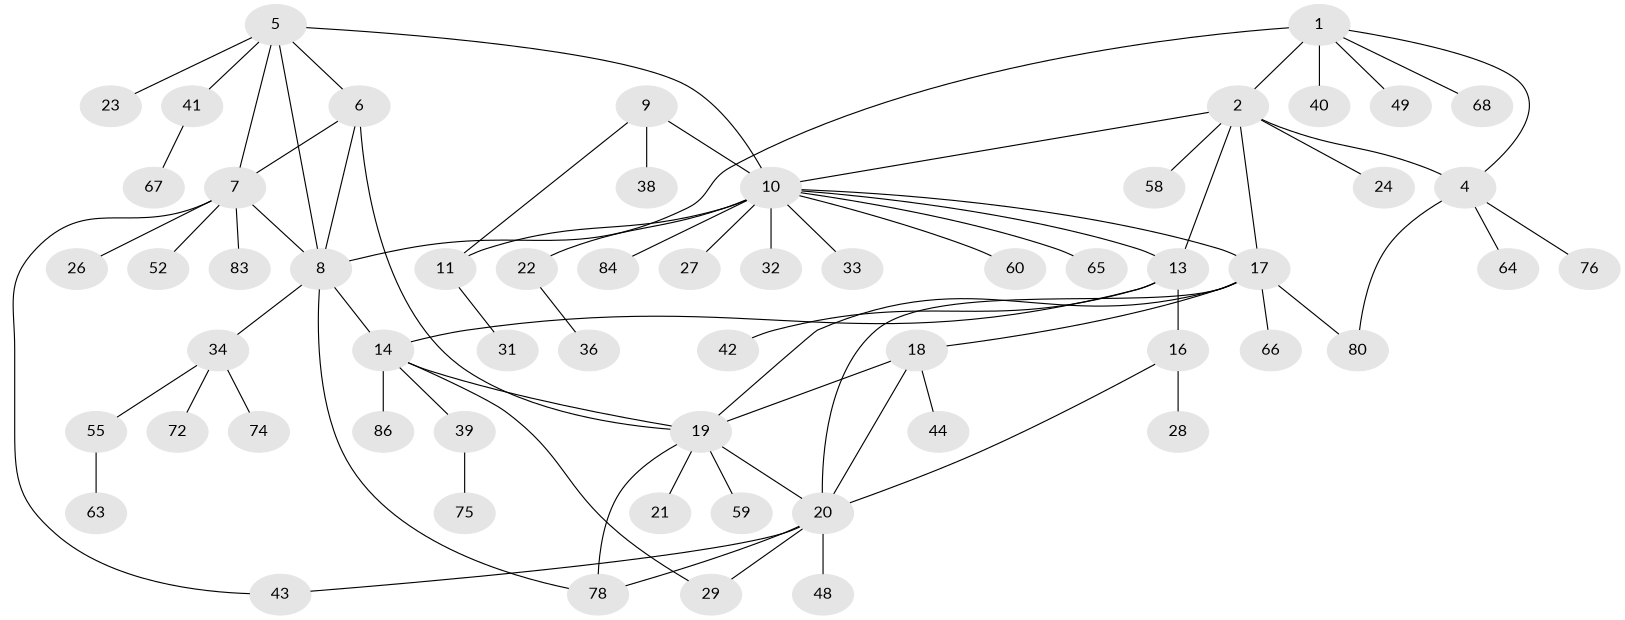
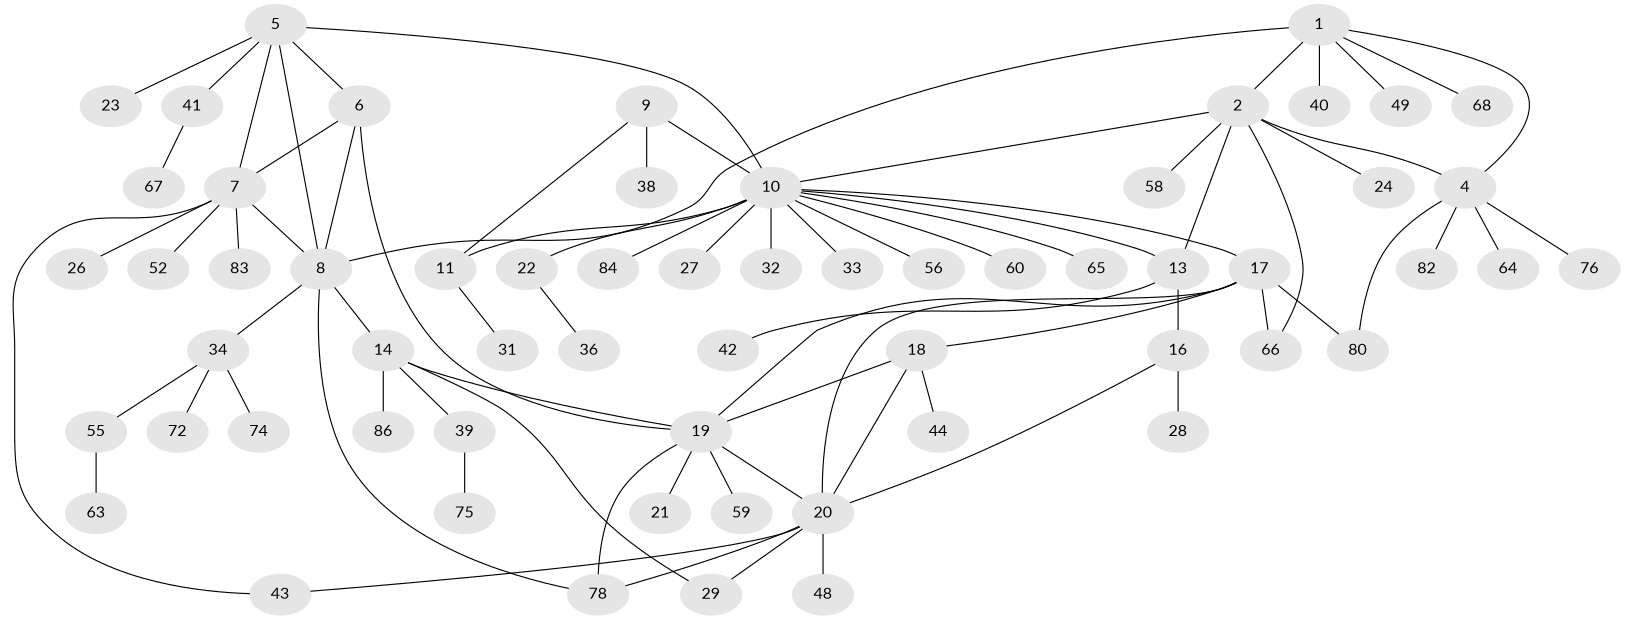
  graph {
    fontname=Lato
    node [color=gray90 fontname=Lato style=filled]
    edge [fontname=Lato]
    2 [super="+3"]
    4 [super="+46"]
    10 [super="+12"]
    13 [super="+15"]
    17 [super="+37"]
    24
    58
    1
    8 [super="+45"]
    40
    49
    68 [super="+69"]
    64 [super="+81"]
    76
    80 [super="+87"]
+   82
    14 [super="+70"]
    34 [super="+50"]
    78 [super="+79"]
    11 [super="+54"]
    22
    27
    32
    33
+   56
    60
    65
    84
    16 [super="+71"]
    42
    19 [super="+35"]
    20 [super="+57"]
    18 [super="+62"]
    66
    5 [super="+30"]
    6
    7 [super="+61"]
    23 [super="+77"]
    41 [super="+73"]
    26
    43
    52
    83
    67
    21
    59
    29
    39
    86
    55 [super="+85"]
    72
    74
    9 [super="+25"]
    38
    31
    36
    28
    75
    48
    44
    63
    2 -- 4 [weight=2]
    2 -- 10
    2 -- 13
-   2 -- 17
+   2 -- 66
    2 -- 24
    2 -- 58
    4 -- 64
    4 -- 76
    4 -- 80
+   4 -- 82
    10 -- 13
    10 -- 17
    10 -- 11 [weight=2]
    10 -- 22
    10 -- 27
    10 -- 32
    10 -- 33
+   10 -- 56
    10 -- 60
    10 -- 65
    10 -- 84
-   13 -- 14 [weight=2]
    13 -- 16 [weight=2]
    13 -- 42
    17 -- 80
    17 -- 19
    17 -- 20
    17 -- 18
    17 -- 66
    1 -- 2 [weight=2]
    1 -- 4
    1 -- 8
    1 -- 40
    1 -- 49
    1 -- 68
    8 -- 14
    8 -- 34
    8 -- 78
    14 -- 19
    14 -- 29
    14 -- 39
    14 -- 86
    34 -- 55
    34 -- 72
    34 -- 74
    11 -- 31
    22 -- 36
    16 -- 20
    16 -- 28
    19 -- 78
    19 -- 20
    19 -- 21
    19 -- 59
    20 -- 78
    20 -- 43
    20 -- 29
    20 -- 48
    18 -- 19
    18 -- 20
    18 -- 44
    5 -- 10
    5 -- 8
    5 -- 6
    5 -- 7
    5 -- 23
    5 -- 41
    6 -- 8
    6 -- 19
    6 -- 7
    7 -- 8
    7 -- 26
    7 -- 43
    7 -- 52
    7 -- 83
    41 -- 67
    39 -- 75
    55 -- 63
    9 -- 10 [weight=2]
    9 -- 11
    9 -- 38
  }
